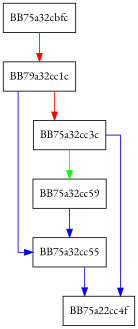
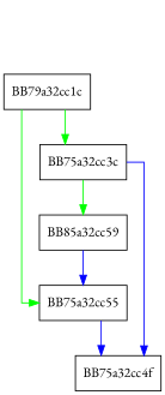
  digraph {
    fontname="EB Garamond"
    splines=ortho
    node [fontname="EB Garamond" shape=box]
    edge [color=blue fontname="EB Garamond"]
    n1 [label=BB79a32cc1c]
-   BB75a32cbfc
-   BB75a32cc59
+   BB75a32cc59 [label=BB85a32cc59]
    BB75a32cc55
    BB75a32cc3c
-   BB75a32cc4f [label=BB75a22cc4f]
-   n1 -> BB75a32cc55
-   n1 -> BB75a32cc3c [color=red]
-   BB75a32cbfc -> n1 [color=red]
+   BB75a32cc4f
+   n1 -> BB75a32cc55 [color=green]
+   n1 -> BB75a32cc3c [color=green]
    BB75a32cc59 -> BB75a32cc55
    BB75a32cc55 -> BB75a32cc4f
    BB75a32cc3c -> BB75a32cc59 [color=green]
    BB75a32cc3c -> BB75a32cc4f
  }
